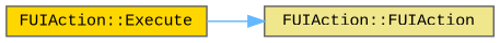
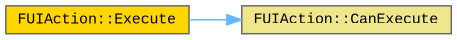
  digraph {
    rankdir=LR
    fontname="Liberation Mono"
    node [fontname="Liberation Mono" fontsize=10 shape=box style=filled]
    n1 [color=gray40 fillcolor=gold fontcolor=black height=0.2 label="FUIAction::Execute" width=0.4]
-   n2 [color=grey40 fillcolor=khaki height=0.2 label="FUIAction::FUIAction" width=0.4]
+   n2 [color=grey40 fillcolor=khaki height=0.2 label="FUIAction::CanExecute" width=0.4]
    n1 -> n2 [color=steelblue1 fontname="Liberation Mono" fontsize=10 labelfontname=Helvetica labelfontsize=10 style=solid]
  }
